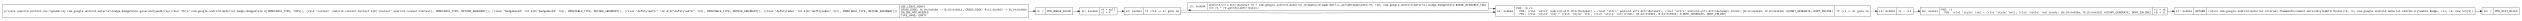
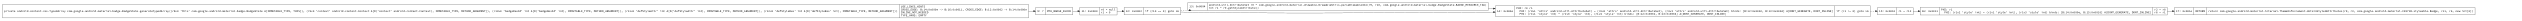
  digraph {
    fontname="Source Code Pro"
    rankdir=LR
    node [fontname="Source Code Pro" shape=record]
    edge [fontname="Source Code Pro"]
    n1 [label="{9\:\ ?|MTH_BADGE_BLOCK\l}"]
    n2 [label="{11\:\ 0x0000|r0 = null\lr1 = 0\l}"]
    n3 [label="{12\:\ 0x0002|if (r10 == 0) goto L6\l}"]
    n4 [label="{13\:\ 0x0004|android.util.AttributeSet r0 = com.google.android.material.drawable.DrawableUtils.parseDrawableXml(r9, r10, com.google.android.material.badge.BadgeState.BADGE_RESOURCE_TAG)\lint r1 = r0.getStyleAttribute()\l}"]
    n5 [label="{14\:\ 0x000e|PHI: r0 r1 \l  PHI: (r0v1 'attrs' android.util.AttributeSet) = (r0v0 'attrs' android.util.AttributeSet), (r0v2 'attrs' android.util.AttributeSet) binds: [B:12:0x0002, B:13:0x0004] A[DONT_GENERATE, DONT_INLINE]\l  PHI: (r1v1 'style' int) = (r1v0 'style' int), (r1v4 'style' int) binds: [B:12:0x0002, B:13:0x0004] A[DONT_GENERATE, DONT_INLINE]\l|if (r1 != 0) goto L6\l}"]
    n6 [label="{15\:\ 0x0010|r1 = r12\l}"]
    n7 [label="{16\:\ 0x0011|PHI: r1 \l  PHI: (r1v2 'style' int) = (r1v1 'style' int), (r1v3 'style' int) binds: [B:14:0x000e, B:15:0x0010] A[DONT_GENERATE, DONT_INLINE]\l|r2 = r0\lr6 = r1\l}"]
    n8 [label="{17\:\ 0x001e|RETURN\l|return com.google.android.material.internal.ThemeEnforcement.obtainStyledAttributes(r9, r3, com.google.android.material.C0571R.styleable.Badge, r11, r6, new int[0])\l}"]
-   n9 [label="{10\:\ ?|MTH_EXIT_BLOCK\l}"]
    n10 [label="{private android.content.res.TypedArray com.google.android.material.badge.BadgeState.generateTypedArray((r8v0 'this' com.google.android.material.badge.BadgeState A[IMMUTABLE_TYPE, THIS]), (r9v0 'context' android.content.Context A[D('context' android.content.Context), IMMUTABLE_TYPE, METHOD_ARGUMENT]), (r10v0 'badgeResId' int A[D('badgeResId' int), IMMUTABLE_TYPE, METHOD_ARGUMENT]), (r11v0 'defStyleAttr' int A[D('defStyleAttr' int), IMMUTABLE_TYPE, METHOD_ARGUMENT]), (r12v0 'defStyleRes' int A[D('defStyleRes' int), IMMUTABLE_TYPE, METHOD_ARGUMENT]))  | USE_LINES_HINTS\lCROSS_EDGE: B:14:0x000e \-\> B:16:0x0011, CROSS_EDGE: B:12:0x0002 \-\> B:14:0x000e\lINLINE_NOT_NEEDED\lTYPE_VARS: EMPTY\l}"]
    n1 -> n2
    n2 -> n3
    n3 -> n4 [style=dashed]
    n3 -> n5
    n4 -> n5
    n5 -> n6 [style=dashed]
    n6 -> n7
    n7 -> n8
-   n8 -> n9
    n10 -> n1
  }
